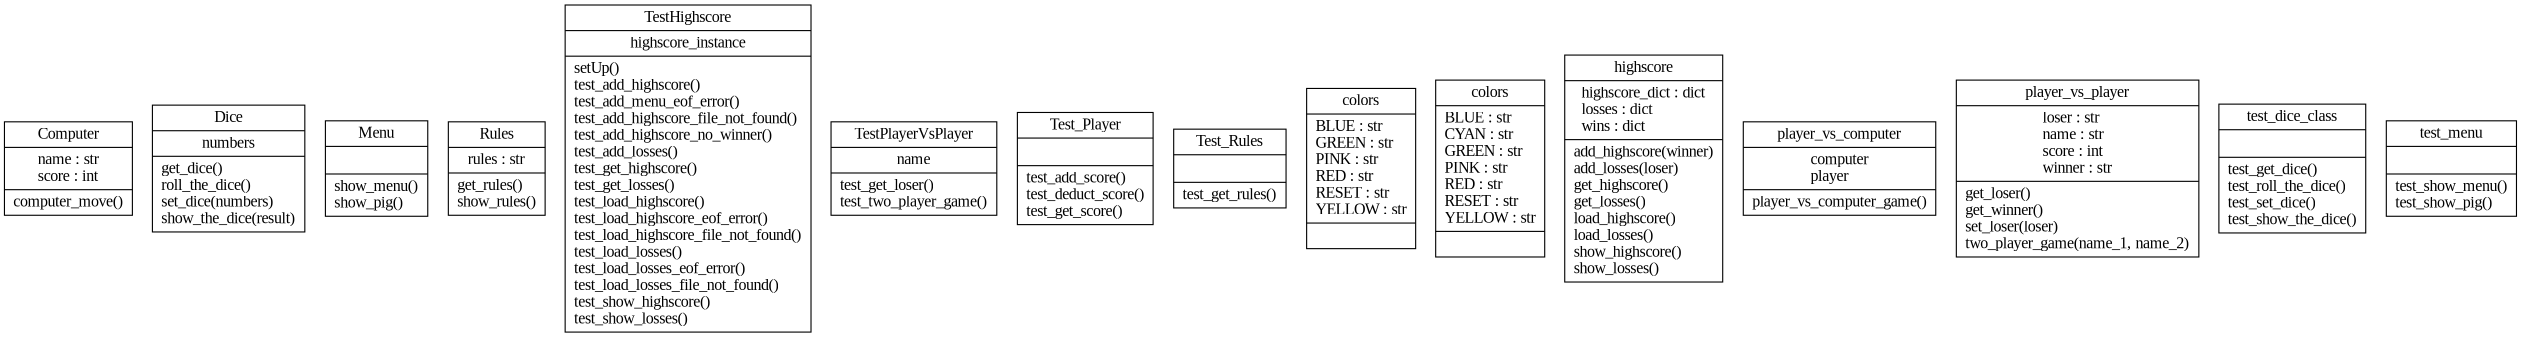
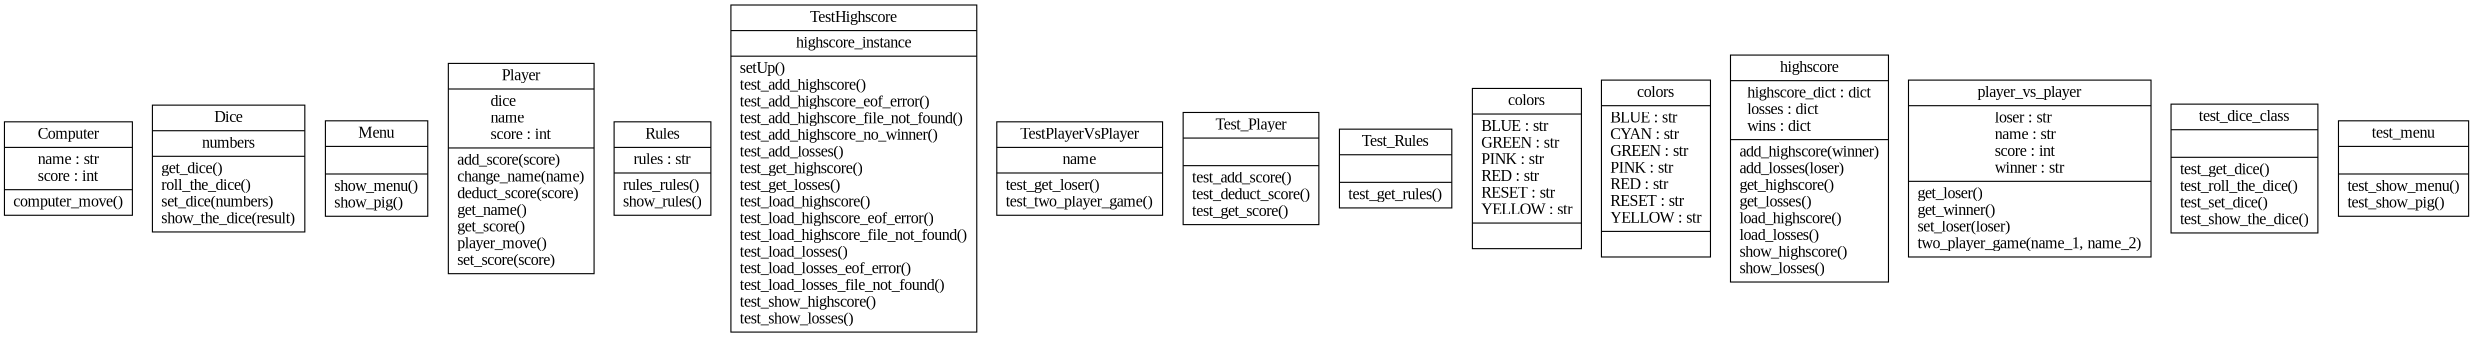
  digraph {
    rankdir=BT
    fontname="Liberation Serif"
    node [color=black fontcolor=black shape=record style=solid fontname="Liberation Serif"]
    n1 [label=<{Computer|name : str<br ALIGN="LEFT"/>score : int<br ALIGN="LEFT"/>|computer_move()<br ALIGN="LEFT"/>}>]
    n2 [label=<{Dice|numbers<br ALIGN="LEFT"/>|get_dice()<br ALIGN="LEFT"/>roll_the_dice()<br ALIGN="LEFT"/>set_dice(numbers)<br ALIGN="LEFT"/>show_the_dice(result)<br ALIGN="LEFT"/>}>]
    n3 [label=<{Menu|<br ALIGN="LEFT"/>|show_menu()<br ALIGN="LEFT"/>show_pig()<br ALIGN="LEFT"/>}>]
-   n5 [label=<{Rules|rules : str<br ALIGN="LEFT"/>|get_rules()<br ALIGN="LEFT"/>show_rules()<br ALIGN="LEFT"/>}>]
-   n6 [label=<{TestHighscore|highscore_instance<br ALIGN="LEFT"/>|setUp()<br ALIGN="LEFT"/>test_add_highscore()<br ALIGN="LEFT"/>test_add_menu_eof_error()<br ALIGN="LEFT"/>test_add_highscore_file_not_found()<br ALIGN="LEFT"/>test_add_highscore_no_winner()<br ALIGN="LEFT"/>test_add_losses()<br ALIGN="LEFT"/>test_get_highscore()<br ALIGN="LEFT"/>test_get_losses()<br ALIGN="LEFT"/>test_load_highscore()<br ALIGN="LEFT"/>test_load_highscore_eof_error()<br ALIGN="LEFT"/>test_load_highscore_file_not_found()<br ALIGN="LEFT"/>test_load_losses()<br ALIGN="LEFT"/>test_load_losses_eof_error()<br ALIGN="LEFT"/>test_load_losses_file_not_found()<br ALIGN="LEFT"/>test_show_highscore()<br ALIGN="LEFT"/>test_show_losses()<br ALIGN="LEFT"/>}>]
+   n4 [label=<{Player|dice<br ALIGN="LEFT"/>name<br ALIGN="LEFT"/>score : int<br ALIGN="LEFT"/>|add_score(score)<br ALIGN="LEFT"/>change_name(name)<br ALIGN="LEFT"/>deduct_score(score)<br ALIGN="LEFT"/>get_name()<br ALIGN="LEFT"/>get_score()<br ALIGN="LEFT"/>player_move()<br ALIGN="LEFT"/>set_score(score)<br ALIGN="LEFT"/>}>]
+   n5 [label=<{Rules|rules : str<br ALIGN="LEFT"/>|rules_rules()<br ALIGN="LEFT"/>show_rules()<br ALIGN="LEFT"/>}>]
+   n6 [label=<{TestHighscore|highscore_instance<br ALIGN="LEFT"/>|setUp()<br ALIGN="LEFT"/>test_add_highscore()<br ALIGN="LEFT"/>test_add_highscore_eof_error()<br ALIGN="LEFT"/>test_add_highscore_file_not_found()<br ALIGN="LEFT"/>test_add_highscore_no_winner()<br ALIGN="LEFT"/>test_add_losses()<br ALIGN="LEFT"/>test_get_highscore()<br ALIGN="LEFT"/>test_get_losses()<br ALIGN="LEFT"/>test_load_highscore()<br ALIGN="LEFT"/>test_load_highscore_eof_error()<br ALIGN="LEFT"/>test_load_highscore_file_not_found()<br ALIGN="LEFT"/>test_load_losses()<br ALIGN="LEFT"/>test_load_losses_eof_error()<br ALIGN="LEFT"/>test_load_losses_file_not_found()<br ALIGN="LEFT"/>test_show_highscore()<br ALIGN="LEFT"/>test_show_losses()<br ALIGN="LEFT"/>}>]
    n7 [label=<{TestPlayerVsPlayer|name<br ALIGN="LEFT"/>|test_get_loser()<br ALIGN="LEFT"/>test_two_player_game()<br ALIGN="LEFT"/>}>]
    n8 [label=<{Test_Player|<br ALIGN="LEFT"/>|test_add_score()<br ALIGN="LEFT"/>test_deduct_score()<br ALIGN="LEFT"/>test_get_score()<br ALIGN="LEFT"/>}>]
    n9 [label=<{Test_Rules|<br ALIGN="LEFT"/>|test_get_rules()<br ALIGN="LEFT"/>}>]
    n10 [label=<{colors|BLUE : str<br ALIGN="LEFT"/>GREEN : str<br ALIGN="LEFT"/>PINK : str<br ALIGN="LEFT"/>RED : str<br ALIGN="LEFT"/>RESET : str<br ALIGN="LEFT"/>YELLOW : str<br ALIGN="LEFT"/>|}>]
    n11 [label=<{colors|BLUE : str<br ALIGN="LEFT"/>CYAN : str<br ALIGN="LEFT"/>GREEN : str<br ALIGN="LEFT"/>PINK : str<br ALIGN="LEFT"/>RED : str<br ALIGN="LEFT"/>RESET : str<br ALIGN="LEFT"/>YELLOW : str<br ALIGN="LEFT"/>|}>]
    n12 [label=<{highscore|highscore_dict : dict<br ALIGN="LEFT"/>losses : dict<br ALIGN="LEFT"/>wins : dict<br ALIGN="LEFT"/>|add_highscore(winner)<br ALIGN="LEFT"/>add_losses(loser)<br ALIGN="LEFT"/>get_highscore()<br ALIGN="LEFT"/>get_losses()<br ALIGN="LEFT"/>load_highscore()<br ALIGN="LEFT"/>load_losses()<br ALIGN="LEFT"/>show_highscore()<br ALIGN="LEFT"/>show_losses()<br ALIGN="LEFT"/>}>]
-   n13 [label=<{player_vs_computer|computer<br ALIGN="LEFT"/>player<br ALIGN="LEFT"/>|player_vs_computer_game()<br ALIGN="LEFT"/>}>]
    n14 [label=<{player_vs_player|loser : str<br ALIGN="LEFT"/>name : str<br ALIGN="LEFT"/>score : int<br ALIGN="LEFT"/>winner : str<br ALIGN="LEFT"/>|get_loser()<br ALIGN="LEFT"/>get_winner()<br ALIGN="LEFT"/>set_loser(loser)<br ALIGN="LEFT"/>two_player_game(name_1, name_2)<br ALIGN="LEFT"/>}>]
    n15 [label=<{test_dice_class|<br ALIGN="LEFT"/>|test_get_dice()<br ALIGN="LEFT"/>test_roll_the_dice()<br ALIGN="LEFT"/>test_set_dice()<br ALIGN="LEFT"/>test_show_the_dice()<br ALIGN="LEFT"/>}>]
    n16 [label=<{test_menu|<br ALIGN="LEFT"/>|test_show_menu()<br ALIGN="LEFT"/>test_show_pig()<br ALIGN="LEFT"/>}>]
  }
